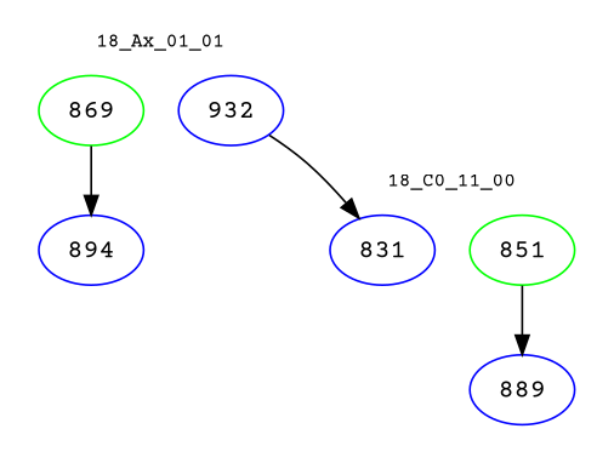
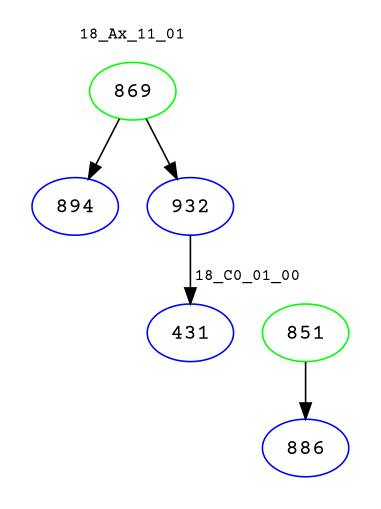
  digraph {
    fontname="Courier Prime"
    node [color=blue fontname="Courier Prime"]
    edge [color=black fontname="Courier Prime"]
    n1 [color=green label=869]
    n2 [label=894]
    n3 [label=932]
    n4 [color=green label=851]
-   n5 [label=831]
-   n6 [label=889]
+   n5 [label=431]
+   n6 [label=886]
    subgraph cluster_1 {
      color=white
      fontsize=10
-     label="18_Ax_01_01"
+     label="18_Ax_11_01"
      n1
      n2
      n3
    }
    subgraph cluster_2 {
      color=white
      fontsize=10
-     label="18_C0_11_00"
+     label="18_C0_01_00"
      n4
      n5
      n6
    }
    n1 -> n2
+   n1 -> n3
    n3 -> n5
    n4 -> n6
  }
